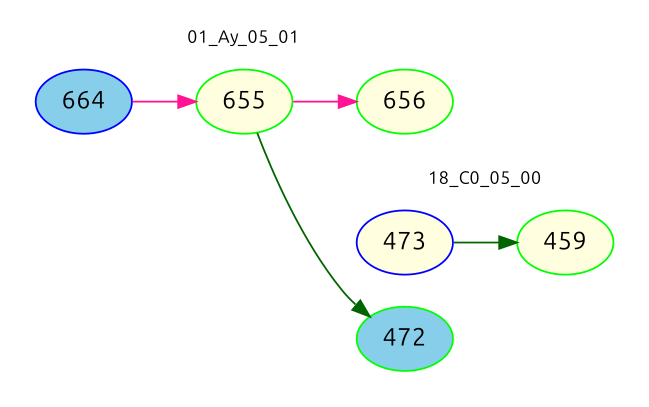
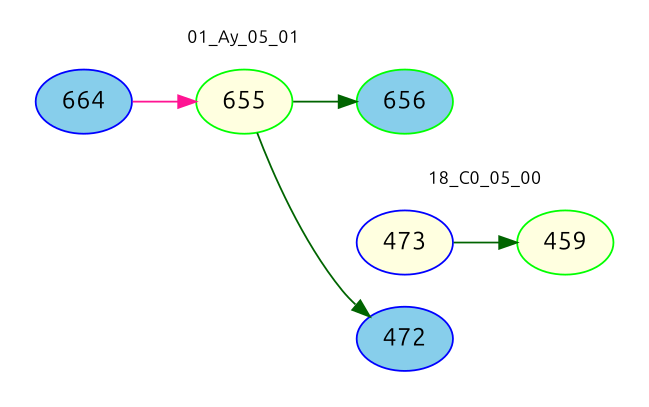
  digraph {
    fontname=Ubuntu
    rankdir=LR
    node [color=green fillcolor=lightyellow fontname=Ubuntu style=filled]
    edge [color=deeppink fontname=Ubuntu]
    n1 [color=blue fillcolor=skyblue label=664]
    n2 [label=655]
-   n3 [label=656]
+   n3 [fillcolor=skyblue label=656]
    n4 [color=blue label=473]
    n5 [label=459]
-   n6 [fillcolor=skyblue label=472]
+   n6 [color=blue fillcolor=skyblue label=472]
    subgraph cluster_1 {
      color=white
      fontsize=10
      label="01_Ay_05_01"
      n1
      n2
      n3
    }
    subgraph cluster_2 {
      color=white
      fontsize=10
      label="18_C0_05_00"
      n4
      n5
      n6
    }
    n1 -> n2
-   n2 -> n3
+   n2 -> n3 [color=darkgreen]
    n2 -> n6 [color=darkgreen]
    n4 -> n5 [color=darkgreen]
  }
